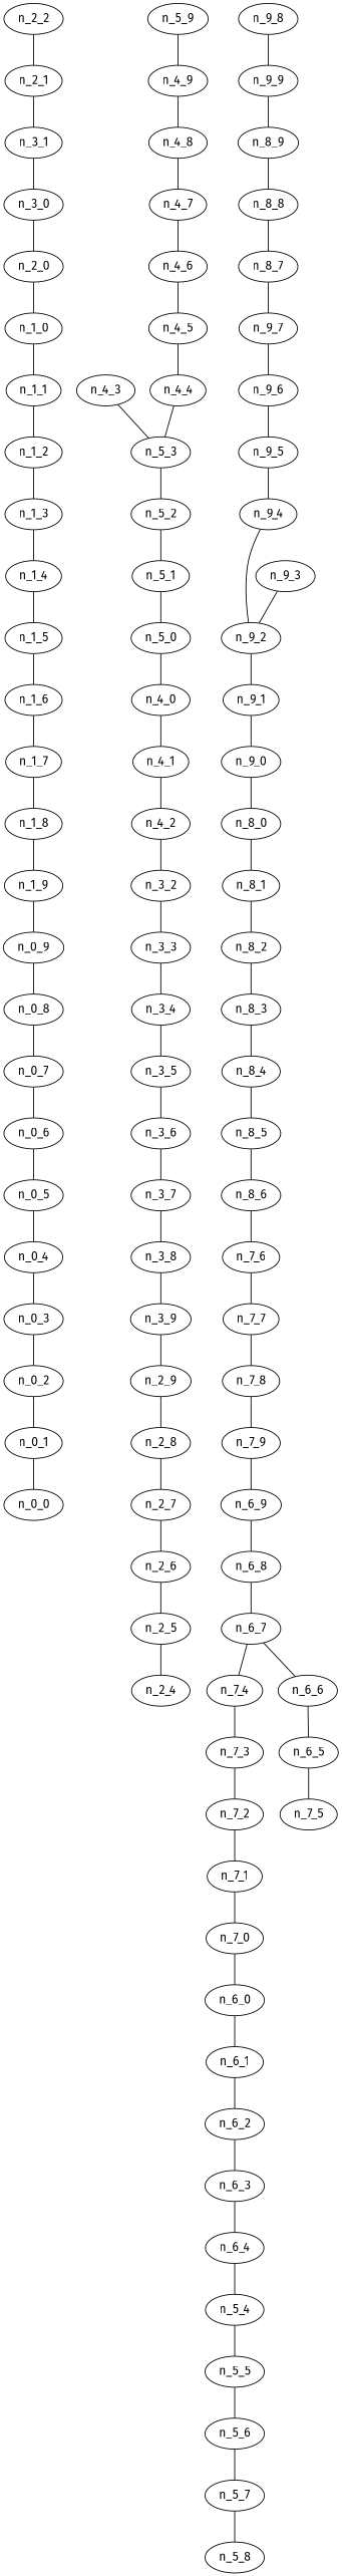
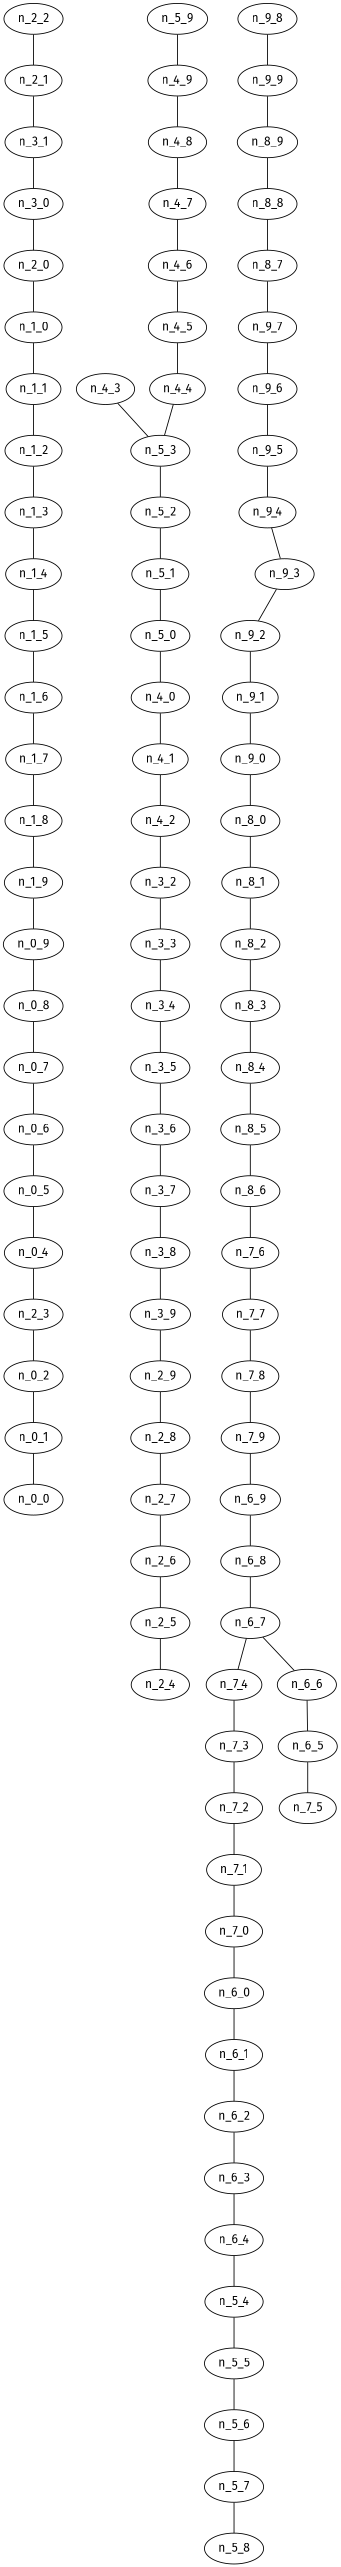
  graph {
    fontname="Fira Sans"
    node [fontname="Fira Sans"]
    edge [fontname="Fira Sans"]
    n_0_1
    n_0_0
    n_0_2
-   n_0_3
+   n_0_3 [label=n_2_3]
    n_0_4
    n_0_5
    n_0_6
    n_0_7
    n_0_8
    n_0_9
    n_1_0
    n_1_1
    n_1_2
    n_1_3
    n_1_4
    n_1_5
    n_1_6
    n_1_7
    n_1_8
    n_1_9
    n_2_0
    n_2_1
    n_3_1
    n_3_0
    n_2_2
    n_2_5
    n_2_4
    n_2_6
    n_2_7
    n_2_8
    n_2_9
    n_3_2
    n_3_3
    n_3_4
    n_3_5
    n_3_6
    n_3_7
    n_3_8
    n_3_9
    n_4_0
    n_4_1
    n_4_2
    n_4_3
    n_5_3
    n_5_2
    n_5_1
    n_4_4
    n_4_5
    n_4_6
    n_4_7
    n_4_8
    n_4_9
    n_5_0
    n_5_4
    n_5_5
    n_5_6
    n_5_7
    n_5_8
    n_5_9
    n_6_0
    n_6_1
    n_6_2
    n_6_3
    n_6_4
    n_6_5
    n_7_5
    n_7_4
    n_7_3
    n_6_6
    n_6_7
    n_6_8
    n_6_9
    n_7_0
    n_7_1
    n_7_2
    n_7_6
    n_7_7
    n_7_8
    n_7_9
    n_8_0
    n_8_1
    n_8_2
    n_8_3
    n_8_4
    n_8_5
    n_8_6
    n_8_7
    n_9_7
    n_9_6
    n_9_5
    n_8_8
    n_8_9
    n_9_0
    n_9_1
    n_9_2
    n_9_3
    n_9_4
    n_9_8
    n_9_9
    n_0_1 -- n_0_0
    n_0_2 -- n_0_1
    n_0_3 -- n_0_2
    n_0_4 -- n_0_3
    n_0_5 -- n_0_4
    n_0_6 -- n_0_5
    n_0_7 -- n_0_6
    n_0_8 -- n_0_7
    n_0_9 -- n_0_8
    n_1_0 -- n_1_1
    n_1_1 -- n_1_2
    n_1_2 -- n_1_3
    n_1_3 -- n_1_4
    n_1_4 -- n_1_5
    n_1_5 -- n_1_6
    n_1_6 -- n_1_7
    n_1_7 -- n_1_8
    n_1_8 -- n_1_9
    n_1_9 -- n_0_9
    n_2_0 -- n_1_0
    n_2_1 -- n_3_1
    n_3_1 -- n_3_0
    n_3_0 -- n_2_0
    n_2_2 -- n_2_1
    n_2_5 -- n_2_4
    n_2_6 -- n_2_5
    n_2_7 -- n_2_6
    n_2_8 -- n_2_7
    n_2_9 -- n_2_8
    n_3_2 -- n_3_3
    n_3_3 -- n_3_4
    n_3_4 -- n_3_5
    n_3_5 -- n_3_6
    n_3_6 -- n_3_7
    n_3_7 -- n_3_8
    n_3_8 -- n_3_9
    n_3_9 -- n_2_9
    n_4_0 -- n_4_1
    n_4_1 -- n_4_2
    n_4_2 -- n_3_2
    n_4_3 -- n_5_3
    n_5_3 -- n_5_2
    n_5_2 -- n_5_1
    n_5_1 -- n_5_0
    n_4_4 -- n_5_3
    n_4_5 -- n_4_4
    n_4_6 -- n_4_5
    n_4_7 -- n_4_6
    n_4_8 -- n_4_7
    n_4_9 -- n_4_8
    n_5_0 -- n_4_0
    n_5_4 -- n_5_5
    n_5_5 -- n_5_6
    n_5_6 -- n_5_7
    n_5_7 -- n_5_8
    n_5_9 -- n_4_9
    n_6_0 -- n_6_1
    n_6_1 -- n_6_2
    n_6_2 -- n_6_3
    n_6_3 -- n_6_4
    n_6_4 -- n_5_4
    n_6_5 -- n_7_5
    n_7_4 -- n_7_3
    n_7_3 -- n_7_2
    n_6_6 -- n_6_5
    n_6_7 -- n_7_4
    n_6_7 -- n_6_6
    n_6_8 -- n_6_7
    n_6_9 -- n_6_8
    n_7_0 -- n_6_0
    n_7_1 -- n_7_0
    n_7_2 -- n_7_1
    n_7_6 -- n_7_7
    n_7_7 -- n_7_8
    n_7_8 -- n_7_9
    n_7_9 -- n_6_9
    n_8_0 -- n_8_1
    n_8_1 -- n_8_2
    n_8_2 -- n_8_3
    n_8_3 -- n_8_4
    n_8_4 -- n_8_5
    n_8_5 -- n_8_6
    n_8_6 -- n_7_6
    n_8_7 -- n_9_7
    n_9_7 -- n_9_6
    n_9_6 -- n_9_5
    n_9_5 -- n_9_4
    n_8_8 -- n_8_7
    n_8_9 -- n_8_8
    n_9_0 -- n_8_0
    n_9_1 -- n_9_0
    n_9_2 -- n_9_1
    n_9_3 -- n_9_2
-   n_9_4 -- n_9_2
+   n_9_4 -- n_9_3
    n_9_8 -- n_9_9
    n_9_9 -- n_8_9
  }
